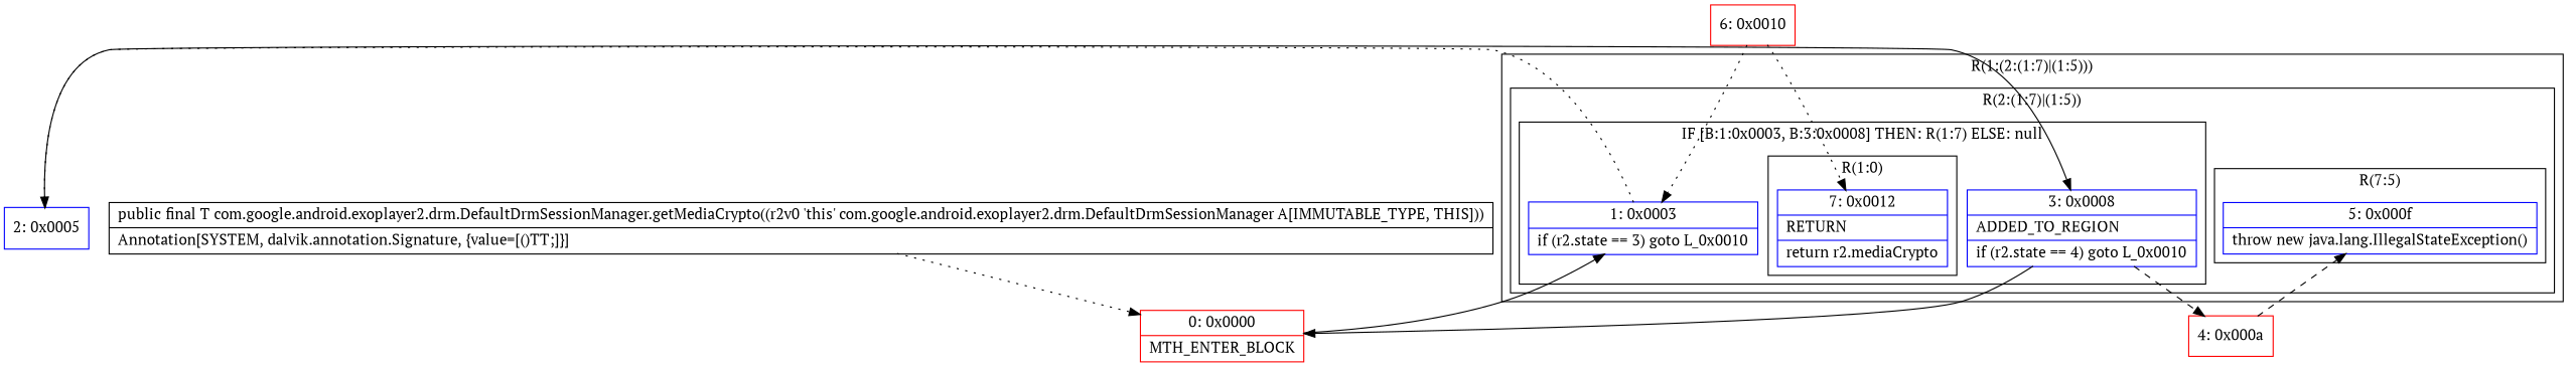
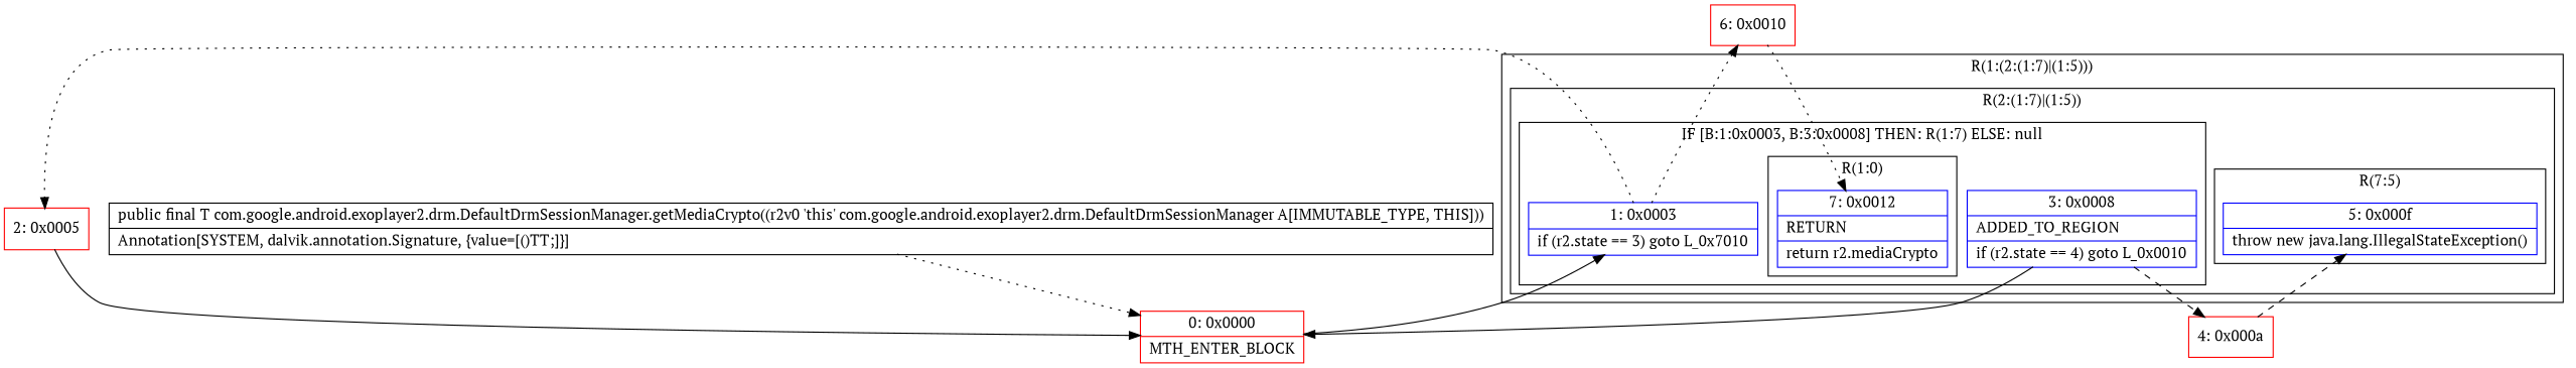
  digraph {
    fontname="PT Serif"
    node [color=blue fontname="PT Serif" shape=record]
    edge [fontname="PT Serif" style=dotted]
    n1 [label="{7\:\ 0x0012|RETURN\l|return r2.mediaCrypto\l}"]
-   n2 [label="{1\:\ 0x0003|if (r2.state == 3) goto L_0x0010\l}"]
+   n2 [label="{1\:\ 0x0003|if (r2.state == 3) goto L_0x7010\l}"]
    n3 [label="{3\:\ 0x0008|ADDED_TO_REGION\l|if (r2.state == 4) goto L_0x0010\l}"]
    n4 [label="{5\:\ 0x000f|throw new java.lang.IllegalStateException()\l}"]
-   n5 [label="{2\:\ 0x0005}"]
+   n5 [color=red label="{2\:\ 0x0005}"]
    n6 [color=red label="{6\:\ 0x0010}"]
    n7 [color=red label="{4\:\ 0x000a}"]
    n8 [color=red label="{0\:\ 0x0000|MTH_ENTER_BLOCK\l}"]
    n9 [label="{public final T com.google.android.exoplayer2.drm.DefaultDrmSessionManager.getMediaCrypto((r2v0 'this' com.google.android.exoplayer2.drm.DefaultDrmSessionManager A[IMMUTABLE_TYPE, THIS]))  | Annotation[SYSTEM, dalvik.annotation.Signature, \{value=[()TT;]\}]\l}" color=""]
    subgraph cluster_1 {
      label="R(1:(2:(1:7)|(1:5)))"
      subgraph cluster_2 {
        label="R(2:(1:7)|(1:5))"
        subgraph cluster_3 {
          label="IF [B:1:0x0003, B:3:0x0008] THEN: R(1:7) ELSE: null"
          n2
          n3
          subgraph cluster_4 {
            label="R(1:0)"
            n1
          }
        }
        subgraph cluster_5 {
          label="R(7:5)"
          n4
        }
      }
    }
    n2 -> n5
-   n6 -> n2
+   n2 -> n6
    n3 -> n7 [style=dashed]
    n3 -> n8 [style=solid]
-   n5 -> n3 [style=solid]
+   n5 -> n8 [style=solid]
    n6 -> n1
    n7 -> n4 [style=dashed]
    n8 -> n2 [style=solid]
    n9 -> n8
  }
